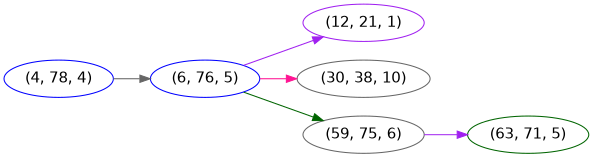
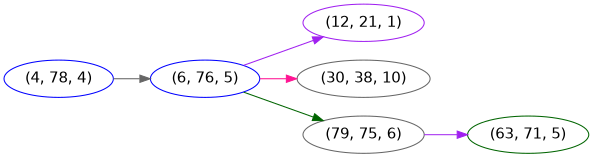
  digraph {
    fontname="DejaVu Sans"
    rankdir=LR
    node [color=blue fontname="DejaVu Sans"]
    edge [color=purple fontname="DejaVu Sans"]
    "(4, 78, 4)"
    "(6, 76, 5)"
    n3 [color=purple label="(12, 21, 1)"]
    "(30, 38, 10)" [color=gray40]
-   "(59, 75, 6)" [color=gray40]
+   "(59, 75, 6)" [color=gray40 label="(79, 75, 6)"]
    n6 [color=darkgreen label="(63, 71, 5)"]
    "(4, 78, 4)" -> "(6, 76, 5)" [color=gray40]
    "(6, 76, 5)" -> n3
    "(6, 76, 5)" -> "(30, 38, 10)" [color=deeppink]
    "(6, 76, 5)" -> "(59, 75, 6)" [color=darkgreen]
    "(59, 75, 6)" -> n6
  }
